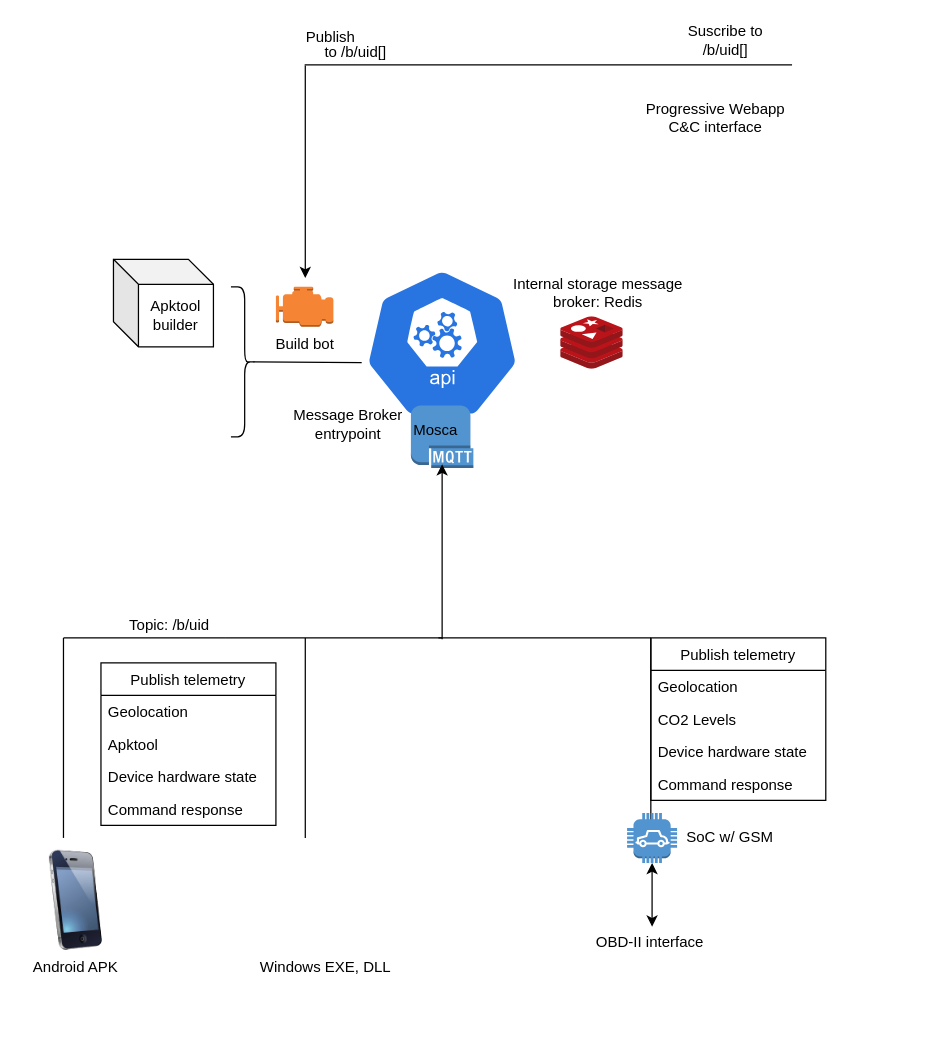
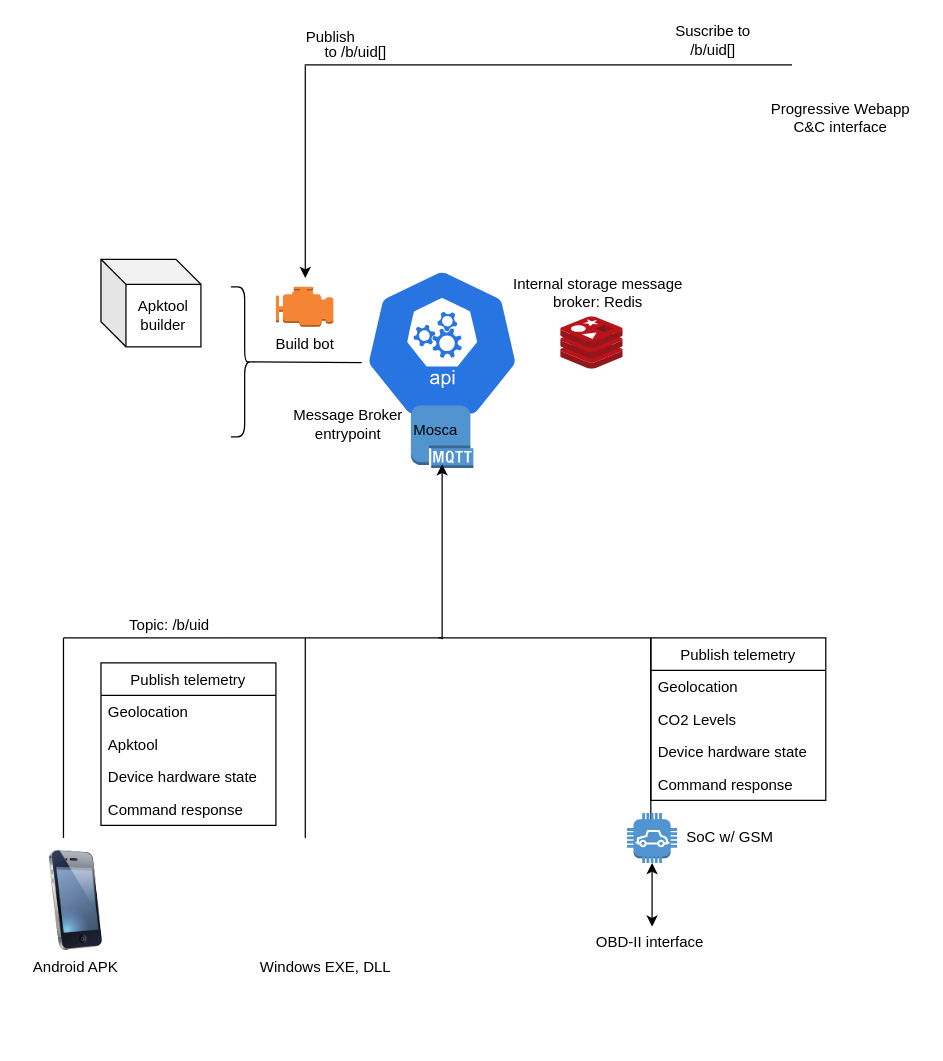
  <mxCell id="0" />
  <mxCell id="1" parent="0" />
  <mxCell id="2" value="" style="html=1;dashed=0;whitespace=wrap;fillColor=#2875E2;strokeColor=#ffffff;points=[[0.005,0.63,0],[0.1,0.2,0],[0.9,0.2,0],[0.5,0,0],[0.995,0.63,0],[0.72,0.99,0],[0.5,1,0],[0.28,0.99,0]];shape=mxgraph.kubernetes.icon;prIcon=api" parent="1" vertex="1"><mxGeometry x="288" y="214" width="130" height="120" as="geometry" /></mxCell>
  <mxCell id="3" value="" style="outlineConnect=0;dashed=0;verticalLabelPosition=bottom;verticalAlign=top;align=center;html=1;shape=mxgraph.aws3.mqtt_protocol;fillColor=#5294CF;gradientColor=none;" parent="1" vertex="1"><mxGeometry x="328" y="324" width="50" height="50" as="geometry" /></mxCell>
  <mxCell id="4" value="" style="image;html=1;labelBackgroundColor=#ffffff;image=img/lib/clip_art/telecommunication/iPhone_128x128.png" parent="1" vertex="1"><mxGeometry x="20" y="680" width="80" height="80" as="geometry" /></mxCell>
  <mxCell id="5" value="" style="shape=image;html=1;verticalAlign=top;verticalLabelPosition=bottom;labelBackgroundColor=#ffffff;imageAspect=0;aspect=fixed;image=https://cdn2.iconfinder.com/data/icons/crystalproject/128x128/devices/laptop.png" parent="1" vertex="1"><mxGeometry x="216" y="680" width="88" height="88" as="geometry" /></mxCell>
  <mxCell id="6" value="Mosca" style="text;html=1;strokeColor=none;fillColor=none;align=center;verticalAlign=middle;whiteSpace=wrap;rounded=0;" parent="1" vertex="1"><mxGeometry x="328" y="334" width="40" height="20" as="geometry" /></mxCell>
  <mxCell id="7" value="" style="aspect=fixed;html=1;points=[];align=center;image;fontSize=12;image=img/lib/mscae/Cache_Redis_Product.svg;" parent="1" vertex="1"><mxGeometry x="448" y="253" width="50" height="42" as="geometry" /></mxCell>
  <mxCell id="8" value="Message Broker entrypoint" style="text;html=1;strokeColor=none;fillColor=none;align=center;verticalAlign=middle;whiteSpace=wrap;rounded=0;" parent="1" vertex="1"><mxGeometry x="228" y="329" width="100" height="20" as="geometry" /></mxCell>
  <mxCell id="9" value="Internal storage message broker: Redis" style="text;html=1;strokeColor=none;fillColor=none;align=center;verticalAlign=middle;whiteSpace=wrap;rounded=0;" parent="1" vertex="1"><mxGeometry x="398" y="224" width="160" height="20" as="geometry" /></mxCell>
  <mxCell id="10" value="Android APK" style="text;html=1;strokeColor=none;fillColor=none;align=center;verticalAlign=middle;whiteSpace=wrap;rounded=0;" parent="1" vertex="1"><mxGeometry x="20" y="764" width="80" height="20" as="geometry" /></mxCell>
  <mxCell id="11" value="Windows EXE, DLL" style="text;html=1;strokeColor=none;fillColor=none;align=center;verticalAlign=middle;whiteSpace=wrap;rounded=0;" parent="1" vertex="1"><mxGeometry x="200" y="764" width="120" height="20" as="geometry" /></mxCell>
  <mxCell id="12" value="" style="shape=image;html=1;verticalAlign=top;verticalLabelPosition=bottom;labelBackgroundColor=#ffffff;imageAspect=0;aspect=fixed;image=https://cdn4.iconfinder.com/data/icons/logos-3/600/React.js_logo-128.png" parent="1" vertex="1"><mxGeometry x="640" y="20" width="64" height="64" as="geometry" /></mxCell>
- <mxCell id="13" value="Progressive Webapp C&amp;amp;C interface" style="text;html=1;strokeColor=none;fillColor=none;align=center;verticalAlign=middle;whiteSpace=wrap;rounded=0;" parent="1" vertex="1"><mxGeometry x="512" y="84" width="120" height="20" as="geometry" /></mxCell>
- <mxCell id="14" value="Apktool builder" style="shape=cube;whiteSpace=wrap;html=1;boundedLbl=1;backgroundOutline=1;darkOpacity=0.05;darkOpacity2=0.1;" parent="1" vertex="1"><mxGeometry x="90" y="207" width="80" height="70" as="geometry" /></mxCell>
+ <mxCell id="13" value="Progressive Webapp C&amp;amp;C interface" style="text;html=1;strokeColor=none;fillColor=none;align=center;verticalAlign=middle;whiteSpace=wrap;rounded=0;" parent="1" vertex="1"><mxGeometry x="612" y="84" width="120" height="20" as="geometry" /></mxCell>
+ <mxCell id="14" value="Apktool builder" style="shape=cube;whiteSpace=wrap;html=1;boundedLbl=1;backgroundOutline=1;darkOpacity=0.05;darkOpacity2=0.1;" parent="1" vertex="1"><mxGeometry x="80" y="207" width="80" height="70" as="geometry" /></mxCell>
  <mxCell id="15" value="" style="shape=curlyBracket;whiteSpace=wrap;html=1;rounded=1;size=0.45;direction=west;" parent="1" vertex="1"><mxGeometry x="184" y="229" width="20" height="120" as="geometry" /></mxCell>
  <mxCell id="16" value="" style="endArrow=none;html=1;entryX=0.005;entryY=0.63;entryDx=0;entryDy=0;entryPerimeter=0;exitX=0.1;exitY=0.5;exitDx=0;exitDy=0;exitPerimeter=0;" parent="1" source="15" target="2" edge="1"><mxGeometry width="50" height="50" relative="1" as="geometry"><mxPoint x="228" y="290" as="sourcePoint" /><mxPoint x="278" y="242" as="targetPoint" /></mxGeometry></mxCell>
  <mxCell id="17" value="Build bot" style="outlineConnect=0;dashed=0;verticalLabelPosition=bottom;verticalAlign=top;align=center;html=1;shape=mxgraph.aws3.emr_engine;fillColor=#F58534;gradientColor=none;" parent="1" vertex="1"><mxGeometry x="220" y="229" width="46" height="32" as="geometry" /></mxCell>
  <mxCell id="18" value="" style="endArrow=classic;html=1;" parent="1" edge="1"><mxGeometry width="50" height="50" relative="1" as="geometry"><mxPoint x="243.5" y="52" as="sourcePoint" /><mxPoint x="243.5" y="222" as="targetPoint" /></mxGeometry></mxCell>
  <mxCell id="19" value="" style="endArrow=none;html=1;" parent="1" edge="1"><mxGeometry width="50" height="50" relative="1" as="geometry"><mxPoint x="243" y="51.5" as="sourcePoint" /><mxPoint x="633" y="51.5" as="targetPoint" /></mxGeometry></mxCell>
  <mxCell id="20" value="Publish" style="text;html=1;strokeColor=none;fillColor=none;align=center;verticalAlign=middle;whiteSpace=wrap;rounded=0;" parent="1" vertex="1"><mxGeometry x="244" y="20" width="40" height="20" as="geometry" /></mxCell>
  <mxCell id="21" value="" style="endArrow=classic;html=1;" parent="1" edge="1"><mxGeometry width="50" height="50" relative="1" as="geometry"><mxPoint x="353" y="511" as="sourcePoint" /><mxPoint x="353" y="371" as="targetPoint" /><Array as="points"><mxPoint x="353" y="441" /></Array></mxGeometry></mxCell>
  <mxCell id="22" value="" style="endArrow=none;html=1;" parent="1" edge="1"><mxGeometry width="50" height="50" relative="1" as="geometry"><mxPoint x="180" y="510" as="sourcePoint" /><mxPoint x="353" y="510" as="targetPoint" /></mxGeometry></mxCell>
  <mxCell id="23" value="" style="endArrow=none;html=1;" parent="1" edge="1"><mxGeometry width="50" height="50" relative="1" as="geometry"><mxPoint x="243.5" y="670" as="sourcePoint" /><mxPoint x="243.5" y="510" as="targetPoint" /></mxGeometry></mxCell>
  <mxCell id="24" value="" style="endArrow=none;html=1;" parent="1" edge="1"><mxGeometry width="50" height="50" relative="1" as="geometry"><mxPoint x="50" y="670" as="sourcePoint" /><mxPoint x="50" y="510" as="targetPoint" /></mxGeometry></mxCell>
  <mxCell id="25" value="" style="endArrow=none;html=1;" parent="1" edge="1"><mxGeometry width="50" height="50" relative="1" as="geometry"><mxPoint x="50" y="510" as="sourcePoint" /><mxPoint x="180" y="510" as="targetPoint" /></mxGeometry></mxCell>
  <mxCell id="26" value="Publish telemetry" style="swimlane;fontStyle=0;childLayout=stackLayout;horizontal=1;startSize=26;fillColor=none;horizontalStack=0;resizeParent=1;resizeParentMax=0;resizeLast=0;collapsible=1;marginBottom=0;" parent="1" vertex="1"><mxGeometry x="80" y="530" width="140" height="130" as="geometry" /></mxCell>
  <mxCell id="27" value="Geolocation" style="text;strokeColor=none;fillColor=none;align=left;verticalAlign=top;spacingLeft=4;spacingRight=4;overflow=hidden;rotatable=0;points=[[0,0.5],[1,0.5]];portConstraint=eastwest;" parent="26" vertex="1"><mxGeometry y="26" width="140" height="26" as="geometry" /></mxCell>
  <mxCell id="28" value="Apktool" style="text;strokeColor=none;fillColor=none;align=left;verticalAlign=top;spacingLeft=4;spacingRight=4;overflow=hidden;rotatable=0;points=[[0,0.5],[1,0.5]];portConstraint=eastwest;" parent="26" vertex="1"><mxGeometry y="52" width="140" height="26" as="geometry" /></mxCell>
  <mxCell id="29" value="Device hardware state" style="text;strokeColor=none;fillColor=none;align=left;verticalAlign=top;spacingLeft=4;spacingRight=4;overflow=hidden;rotatable=0;points=[[0,0.5],[1,0.5]];portConstraint=eastwest;" parent="26" vertex="1"><mxGeometry y="78" width="140" height="26" as="geometry" /></mxCell>
  <mxCell id="30" value="Command response" style="text;strokeColor=none;fillColor=none;align=left;verticalAlign=top;spacingLeft=4;spacingRight=4;overflow=hidden;rotatable=0;points=[[0,0.5],[1,0.5]];portConstraint=eastwest;" parent="26" vertex="1"><mxGeometry y="104" width="140" height="26" as="geometry" /></mxCell>
  <mxCell id="31" value="Topic: /b/uid" style="text;html=1;strokeColor=none;fillColor=none;align=center;verticalAlign=middle;whiteSpace=wrap;rounded=0;fontSize=12;" parent="1" vertex="1"><mxGeometry x="80" y="490" width="110" height="20" as="geometry" /></mxCell>
  <mxCell id="32" value="to /b/uid[]" style="text;html=1;strokeColor=none;fillColor=none;align=center;verticalAlign=middle;whiteSpace=wrap;rounded=0;fontSize=12;" parent="1" vertex="1"><mxGeometry x="254" y="32" width="60" height="20" as="geometry" /></mxCell>
- <mxCell id="33" value="Suscribe to /b/uid[]" style="text;html=1;strokeColor=none;fillColor=none;align=center;verticalAlign=middle;whiteSpace=wrap;rounded=0;fontSize=12;" parent="1" vertex="1"><mxGeometry x="540" y="22" width="80" height="20" as="geometry" /></mxCell>
+ <mxCell id="33" value="Suscribe to /b/uid[]" style="text;html=1;strokeColor=none;fillColor=none;align=center;verticalAlign=middle;whiteSpace=wrap;rounded=0;fontSize=12;" parent="1" vertex="1"><mxGeometry x="530" y="22" width="80" height="20" as="geometry" /></mxCell>
  <mxCell id="34" value="" style="shape=image;html=1;verticalAlign=top;verticalLabelPosition=bottom;labelBackgroundColor=#ffffff;imageAspect=0;aspect=fixed;image=https://cdn3.iconfinder.com/data/icons/transport-icons-2/512/BT_c3side-128.png" vertex="1" parent="1"><mxGeometry x="478" y="741" width="86" height="86" as="geometry" /></mxCell>
  <mxCell id="35" value="" style="endArrow=none;html=1;" edge="1" parent="1"><mxGeometry width="50" height="50" relative="1" as="geometry"><mxPoint x="520" y="660" as="sourcePoint" /><mxPoint x="520" y="510" as="targetPoint" /></mxGeometry></mxCell>
  <mxCell id="36" value="" style="endArrow=none;html=1;" edge="1" parent="1"><mxGeometry width="50" height="50" relative="1" as="geometry"><mxPoint x="350" y="510" as="sourcePoint" /><mxPoint x="520" y="510" as="targetPoint" /></mxGeometry></mxCell>
  <mxCell id="37" value="" style="outlineConnect=0;dashed=0;verticalLabelPosition=bottom;verticalAlign=top;align=center;html=1;shape=mxgraph.aws3.car;fillColor=#5294CF;gradientColor=none;" vertex="1" parent="1"><mxGeometry x="501" y="650" width="40" height="40" as="geometry" /></mxCell>
  <mxCell id="38" value="" style="endArrow=classic;startArrow=classic;html=1;entryX=0.5;entryY=1;entryDx=0;entryDy=0;entryPerimeter=0;" edge="1" parent="1" source="34" target="37"><mxGeometry width="50" height="50" relative="1" as="geometry"><mxPoint x="500" y="760" as="sourcePoint" /><mxPoint x="520" y="710" as="targetPoint" /></mxGeometry></mxCell>
  <mxCell id="39" value="OBD-II interface" style="text;html=1;strokeColor=none;fillColor=none;align=center;verticalAlign=middle;whiteSpace=wrap;rounded=0;" vertex="1" parent="1"><mxGeometry x="475" y="744" width="89" height="20" as="geometry" /></mxCell>
  <mxCell id="40" value="SoC w/ GSM" style="text;html=1;strokeColor=none;fillColor=none;align=center;verticalAlign=middle;whiteSpace=wrap;rounded=0;rotation=0;" vertex="1" parent="1"><mxGeometry x="541" y="660" width="85" height="20" as="geometry" /></mxCell>
  <mxCell id="41" value="Publish telemetry" style="swimlane;fontStyle=0;childLayout=stackLayout;horizontal=1;startSize=26;fillColor=none;horizontalStack=0;resizeParent=1;resizeParentMax=0;resizeLast=0;collapsible=1;marginBottom=0;" vertex="1" parent="1"><mxGeometry x="520" y="510" width="140" height="130" as="geometry" /></mxCell>
  <mxCell id="42" value="Geolocation" style="text;strokeColor=none;fillColor=none;align=left;verticalAlign=top;spacingLeft=4;spacingRight=4;overflow=hidden;rotatable=0;points=[[0,0.5],[1,0.5]];portConstraint=eastwest;" vertex="1" parent="41"><mxGeometry y="26" width="140" height="26" as="geometry" /></mxCell>
  <mxCell id="43" value="CO2 Levels" style="text;strokeColor=none;fillColor=none;align=left;verticalAlign=top;spacingLeft=4;spacingRight=4;overflow=hidden;rotatable=0;points=[[0,0.5],[1,0.5]];portConstraint=eastwest;" vertex="1" parent="41"><mxGeometry y="52" width="140" height="26" as="geometry" /></mxCell>
  <mxCell id="44" value="Device hardware state" style="text;strokeColor=none;fillColor=none;align=left;verticalAlign=top;spacingLeft=4;spacingRight=4;overflow=hidden;rotatable=0;points=[[0,0.5],[1,0.5]];portConstraint=eastwest;" vertex="1" parent="41"><mxGeometry y="78" width="140" height="26" as="geometry" /></mxCell>
  <mxCell id="45" value="Command response" style="text;strokeColor=none;fillColor=none;align=left;verticalAlign=top;spacingLeft=4;spacingRight=4;overflow=hidden;rotatable=0;points=[[0,0.5],[1,0.5]];portConstraint=eastwest;" vertex="1" parent="41"><mxGeometry y="104" width="140" height="26" as="geometry" /></mxCell>
